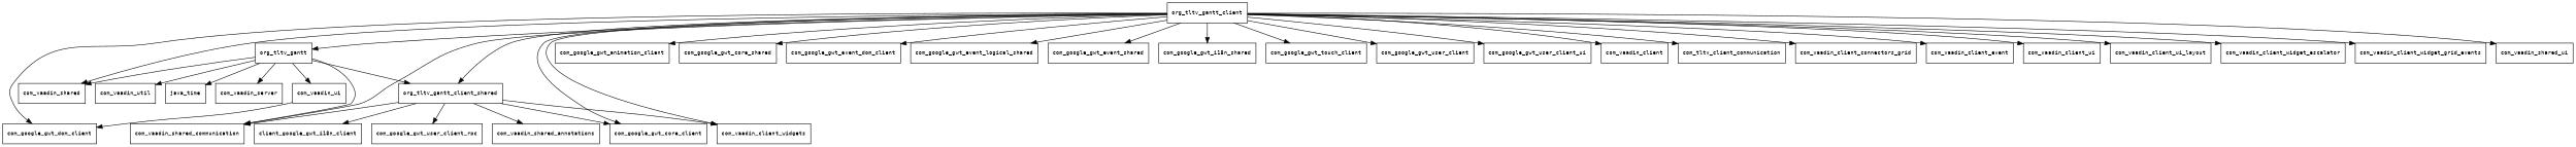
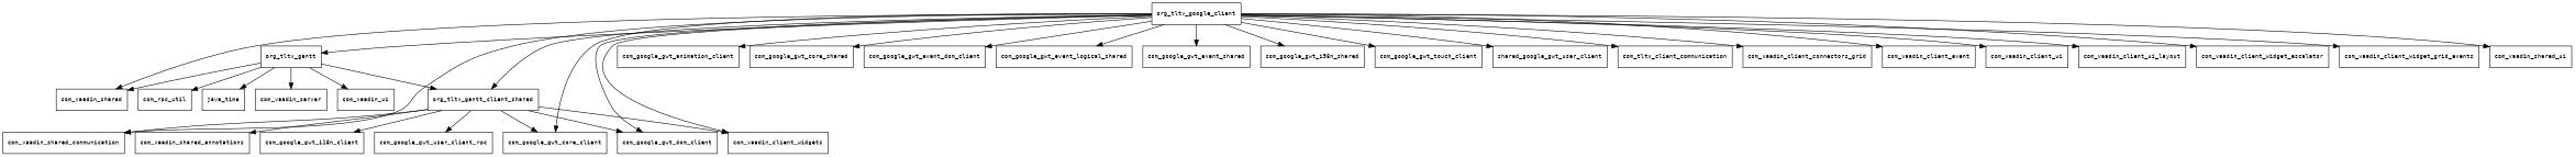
  digraph {
    fontname="DejaVu Sans Mono"
    node [fontname="DejaVu Sans Mono" fontsize=10.0 shape=box]
    edge [fontname="DejaVu Sans Mono"]
    org_tltv_gantt
    com_vaadin_server
    com_vaadin_shared
    com_vaadin_shared_communication
    com_vaadin_ui
-   com_vaadin_util
+   com_vaadin_util [label=com_rpc_util]
    java_time
    org_tltv_gantt_client_shared
    com_google_gwt_core_client
    com_google_gwt_dom_client
-   com_google_gwt_i18n_client [label=client_google_gwt_i18n_client]
+   com_google_gwt_i18n_client
    com_vaadin_client_widgets
    com_google_gwt_user_client_rpc
    com_vaadin_shared_annotations
-   org_tltv_gantt_client
+   org_tltv_gantt_client [label=org_tltv_google_client]
    com_google_gwt_animation_client
    com_google_gwt_core_shared
    com_google_gwt_event_dom_client
    com_google_gwt_event_logical_shared
    com_google_gwt_event_shared
-   com_google_gwt_i18n_shared
+   com_google_gwt_i18n_shared [label=com_google_gwt_i98n_shared]
    com_google_gwt_touch_client
-   com_google_gwt_user_client
-   com_google_gwt_user_client_ui
-   com_vaadin_client
+   com_google_gwt_user_client [label=shared_google_gwt_user_client]
    n26 [label=com_tltv_client_communication]
    com_vaadin_client_connectors_grid
    com_vaadin_client_event
    com_vaadin_client_ui
    com_vaadin_client_ui_layout
    com_vaadin_client_widget_escalator
    com_vaadin_client_widget_grid_events
    com_vaadin_shared_ui
    org_tltv_gantt -> com_vaadin_server
    org_tltv_gantt -> com_vaadin_shared
-   org_tltv_gantt -> com_vaadin_shared_communication
    org_tltv_gantt -> com_vaadin_ui
    org_tltv_gantt -> com_vaadin_util
    org_tltv_gantt -> java_time
    org_tltv_gantt -> org_tltv_gantt_client_shared
    org_tltv_gantt_client_shared -> com_vaadin_shared_communication
    org_tltv_gantt_client_shared -> com_google_gwt_core_client
-   com_vaadin_ui -> com_google_gwt_dom_client
+   org_tltv_gantt_client_shared -> com_google_gwt_dom_client
    org_tltv_gantt_client_shared -> com_google_gwt_i18n_client
    org_tltv_gantt_client_shared -> com_vaadin_client_widgets
    org_tltv_gantt_client_shared -> com_google_gwt_user_client_rpc
    org_tltv_gantt_client_shared -> com_vaadin_shared_annotations
    org_tltv_gantt_client -> org_tltv_gantt
    org_tltv_gantt_client -> com_vaadin_shared
    org_tltv_gantt_client -> com_vaadin_shared_communication
    org_tltv_gantt_client -> org_tltv_gantt_client_shared
    org_tltv_gantt_client -> com_google_gwt_core_client
    org_tltv_gantt_client -> com_google_gwt_dom_client
    org_tltv_gantt_client -> com_vaadin_client_widgets
    org_tltv_gantt_client -> com_google_gwt_animation_client
    org_tltv_gantt_client -> com_google_gwt_core_shared
    org_tltv_gantt_client -> com_google_gwt_event_dom_client
    org_tltv_gantt_client -> com_google_gwt_event_logical_shared
    org_tltv_gantt_client -> com_google_gwt_event_shared
    org_tltv_gantt_client -> com_google_gwt_i18n_shared
    org_tltv_gantt_client -> com_google_gwt_touch_client
    org_tltv_gantt_client -> com_google_gwt_user_client
-   org_tltv_gantt_client -> com_google_gwt_user_client_ui
-   org_tltv_gantt_client -> com_vaadin_client
    org_tltv_gantt_client -> n26
    org_tltv_gantt_client -> com_vaadin_client_connectors_grid
    org_tltv_gantt_client -> com_vaadin_client_event
    org_tltv_gantt_client -> com_vaadin_client_ui
    org_tltv_gantt_client -> com_vaadin_client_ui_layout
    org_tltv_gantt_client -> com_vaadin_client_widget_escalator
    org_tltv_gantt_client -> com_vaadin_client_widget_grid_events
    org_tltv_gantt_client -> com_vaadin_shared_ui
  }
